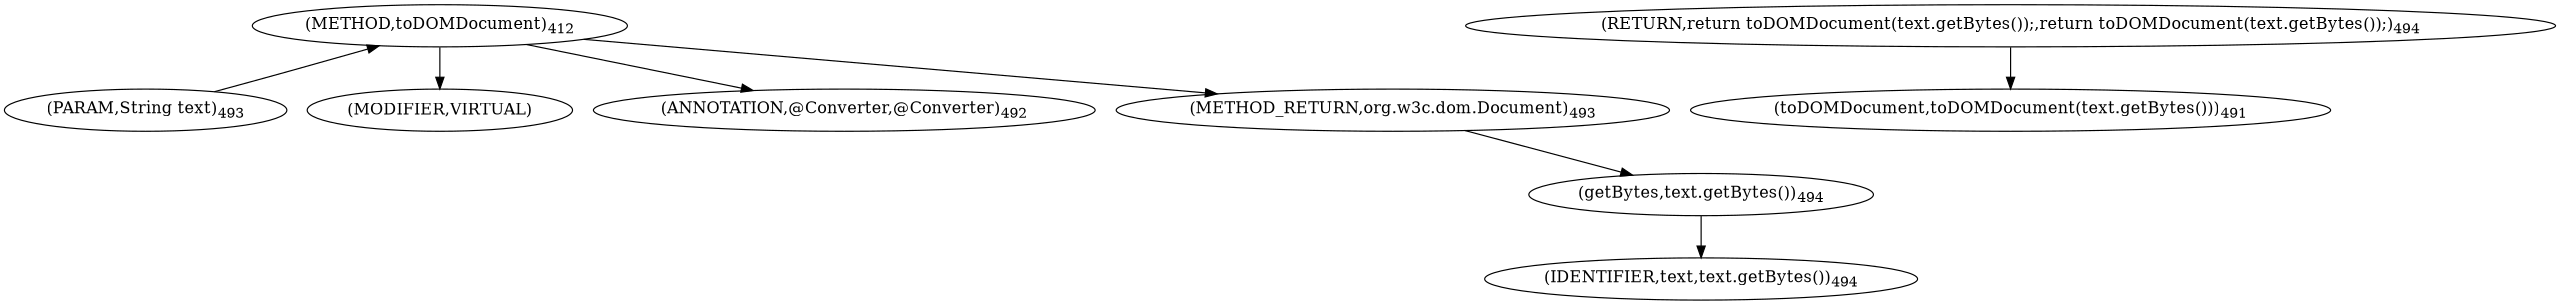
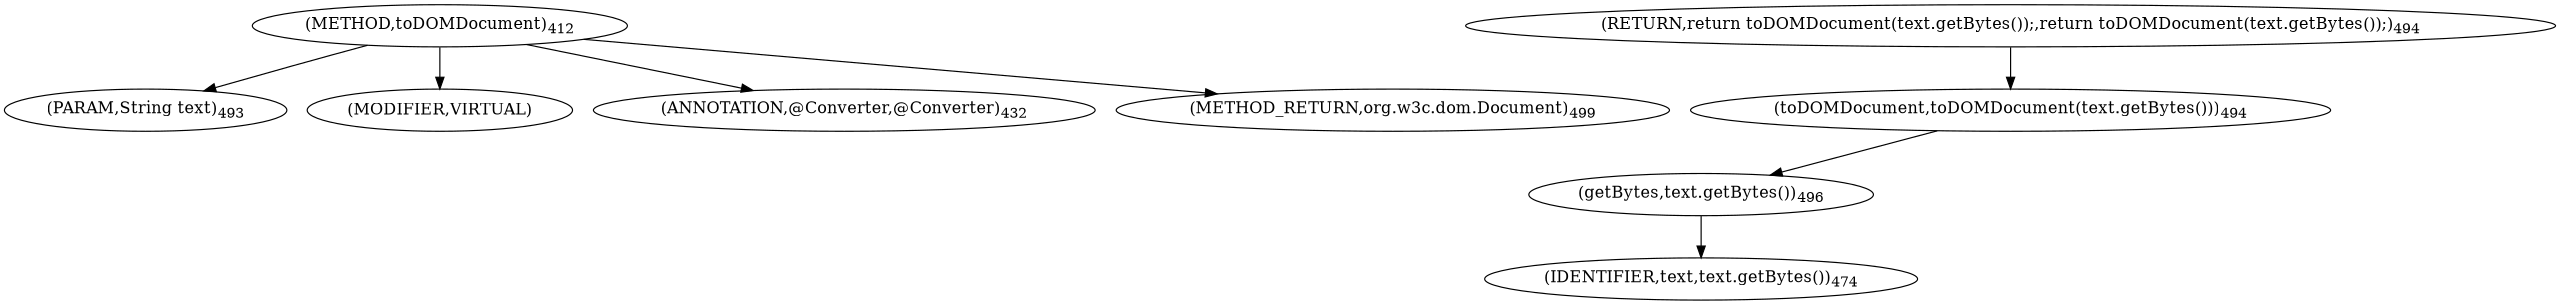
  digraph {
    n1 [label=<(METHOD,toDOMDocument)<SUB>412</SUB>>]
    n2 [label=<(PARAM,String text)<SUB>493</SUB>>]
    n3 [label=<(MODIFIER,VIRTUAL)>]
-   n4 [label=<(ANNOTATION,@Converter,@Converter)<SUB>492</SUB>>]
-   n5 [label=<(METHOD_RETURN,org.w3c.dom.Document)<SUB>493</SUB>>]
+   n4 [label=<(ANNOTATION,@Converter,@Converter)<SUB>432</SUB>>]
+   n5 [label=<(METHOD_RETURN,org.w3c.dom.Document)<SUB>499</SUB>>]
    n6 [label=<(RETURN,return toDOMDocument(text.getBytes());,return toDOMDocument(text.getBytes());)<SUB>494</SUB>>]
-   n7 [label=<(toDOMDocument,toDOMDocument(text.getBytes()))<SUB>491</SUB>>]
-   n8 [label=<(getBytes,text.getBytes())<SUB>494</SUB>>]
-   n9 [label=<(IDENTIFIER,text,text.getBytes())<SUB>494</SUB>>]
-   n2 -> n1
+   n7 [label=<(toDOMDocument,toDOMDocument(text.getBytes()))<SUB>494</SUB>>]
+   n8 [label=<(getBytes,text.getBytes())<SUB>496</SUB>>]
+   n9 [label=<(IDENTIFIER,text,text.getBytes())<SUB>474</SUB>>]
+   n1 -> n2
    n1 -> n3
    n1 -> n4
    n1 -> n5
    n6 -> n7
-   n5 -> n8
+   n7 -> n8
    n8 -> n9
  }
